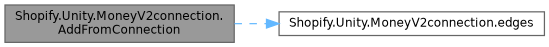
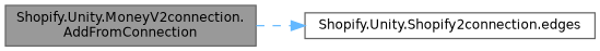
  digraph {
    rankdir=LR
    node [fontname=Helvetica fontsize=10 shape=box style=filled]
    n1 [color=gray40 fillcolor=grey60 fontcolor=black height=0.2 label="Shopify.Unity.MoneyV2connection.\lAddFromConnection" width=0.4]
-   n2 [color=grey40 fillcolor=white height=0.2 label="Shopify.Unity.MoneyV2connection.edges" width=0.4]
+   n2 [color=grey40 fillcolor=white height=0.2 label="Shopify.Unity.Shopify2connection.edges" width=0.4]
    n1 -> n2 [color=steelblue1 fontname=Helvetica fontsize=10 labelfontname=Helvetica labelfontsize=10 style=dashed]
  }
